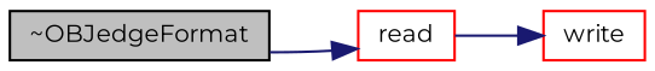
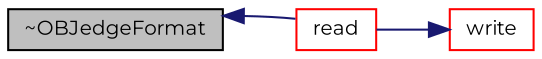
  digraph {
    fontname=Montserrat
    rankdir=LR
    node [color=red fontname=Montserrat fontsize=10 shape=record]
    edge [color=midnightblue fontname=Montserrat fontsize=10 labelfontname=Helvetica labelfontsize=10 style=solid]
    n1 [color=black fillcolor=grey75 fontcolor=black height=0.2 label="~OBJedgeFormat" style=filled width=0.4]
    n2 [height=0.2 label=read width=0.4]
    n3 [height=0.2 label=write width=0.4]
-   n1 -> n2
+   n2 -> n1
    n2 -> n3
  }
